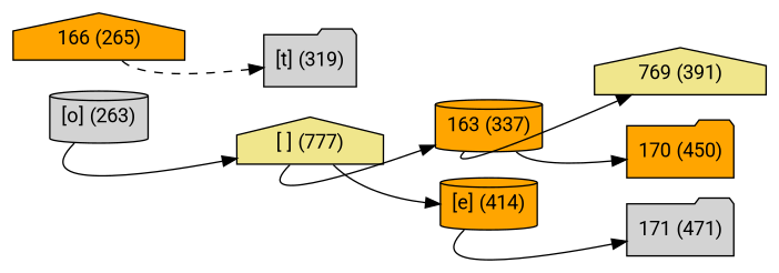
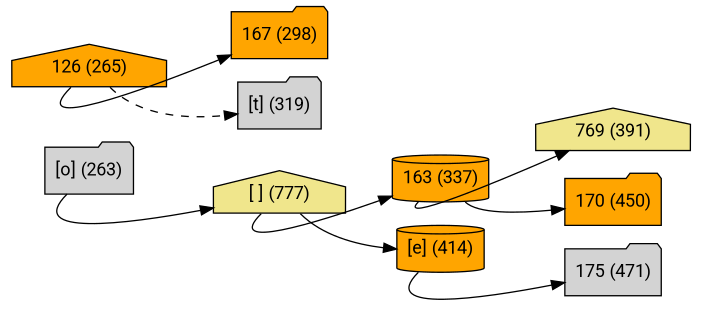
  digraph {
    fontname=Roboto
    rankdir=LR
    node [fillcolor=orange fontname=Roboto shape=folder style=filled]
    edge [fontname=Roboto style=solid tailport=sw]
-   n1 [fillcolor=lightgrey label="[o] (263)" shape=cylinder width=0.5]
+   n1 [fillcolor=lightgrey label="[o] (263)" width=0.5]
    n2 [fillcolor=khaki label="[ ] (777)" shape=house width=0.5]
    n3 [label="163 (337)" shape=cylinder width=0.5]
    n4 [label="[e] (414)" shape=cylinder width=0.5]
-   n5 [label="166 (265)" shape=house width=0.5]
+   n5 [label="126 (265)" shape=house width=0.5]
+   n6 [label="167 (298)" width=0.5]
    n7 [fillcolor=lightgrey label="[t] (319)" width=0.5]
    n8 [fillcolor=khaki label="769 (391)" shape=house width=0.5]
    n9 [label="170 (450)" width=0.5]
-   n10 [fillcolor=lightgrey label="171 (471)" width=0.5]
+   n10 [fillcolor=lightgrey label="175 (471)" width=0.5]
    n1 -> n2
    n2 -> n3
    n2 -> n4 [tailport=se]
    n3 -> n8
    n3 -> n9 [tailport=se]
    n4 -> n10
+   n5 -> n6
    n5 -> n7 [style=dashed tailport=se]
  }
